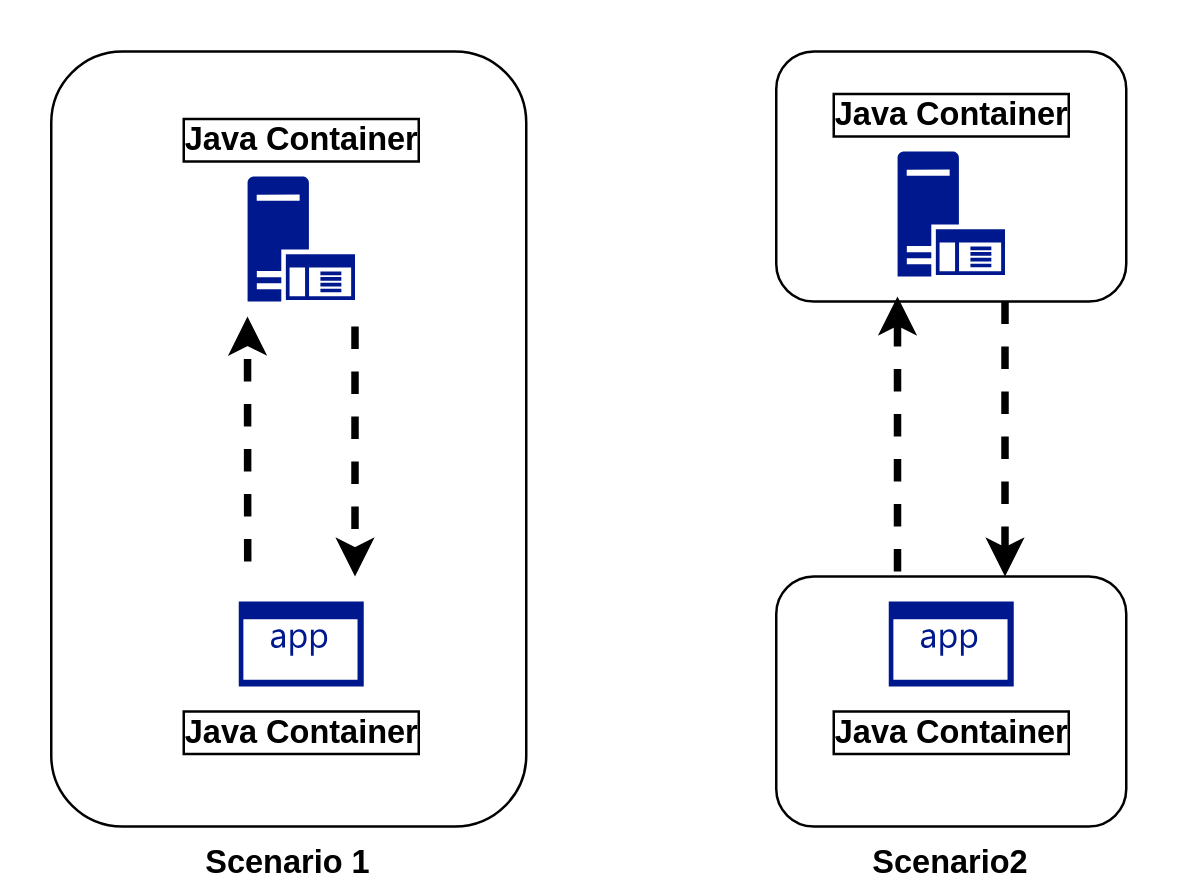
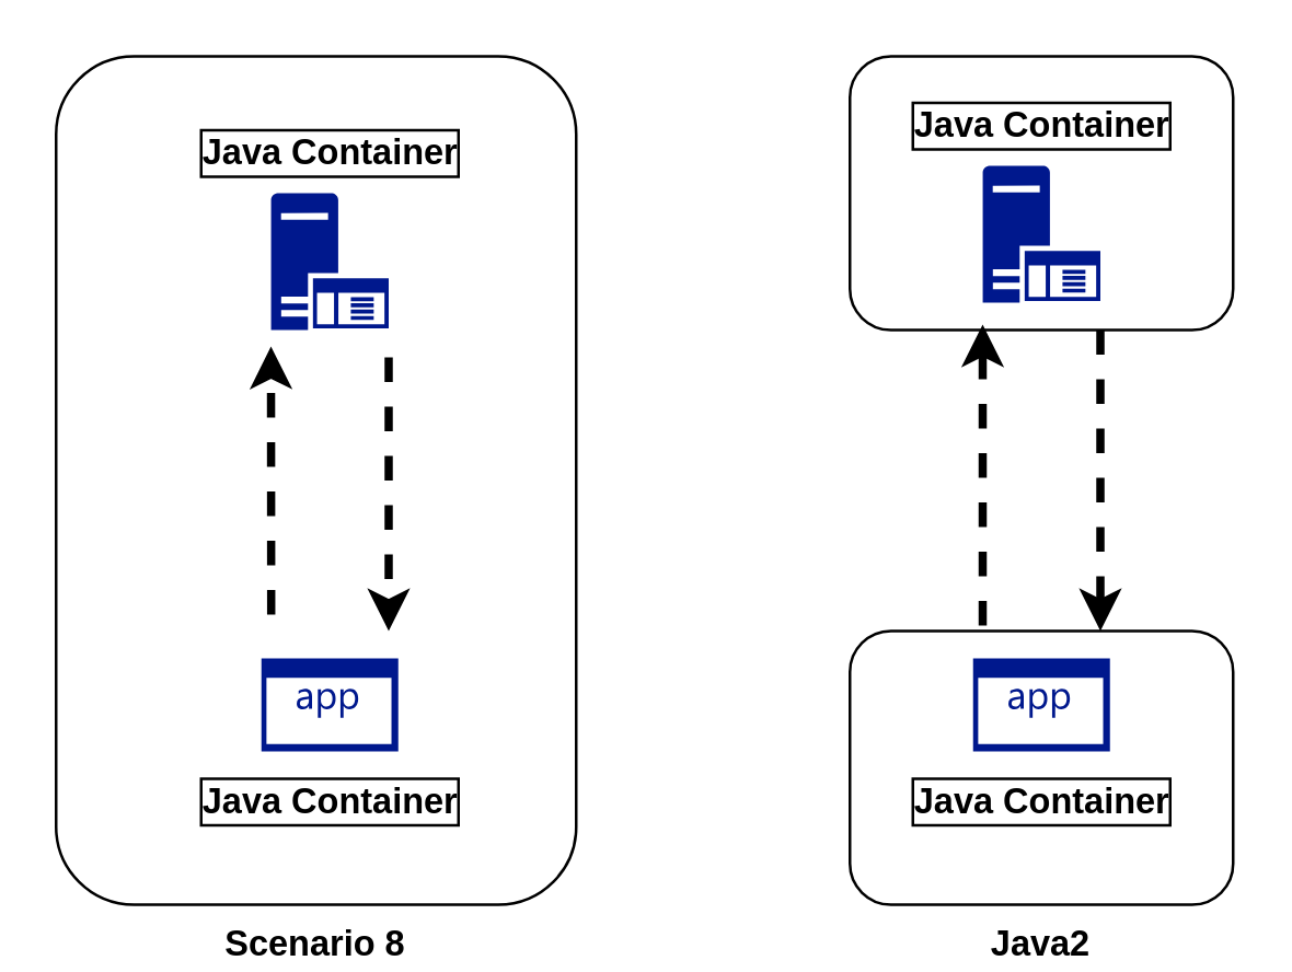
  <mxCell id="0" />
  <mxCell id="1" parent="0" />
- <mxCell id="2" value="Scenario 1" style="rounded=1;whiteSpace=wrap;html=1;fontSize=13;fontStyle=1;labelPosition=center;verticalLabelPosition=bottom;align=center;verticalAlign=top;" vertex="1" parent="1"><mxGeometry x="20" y="20" width="190" height="310" as="geometry" /></mxCell>
+ <mxCell id="2" value="Scenario 8" style="rounded=1;whiteSpace=wrap;html=1;fontSize=13;fontStyle=1;labelPosition=center;verticalLabelPosition=bottom;align=center;verticalAlign=top;" vertex="1" parent="1"><mxGeometry x="20" y="20" width="190" height="310" as="geometry" /></mxCell>
  <mxCell id="3" value="" style="rounded=1;whiteSpace=wrap;html=1;" vertex="1" parent="1"><mxGeometry x="310" y="20" width="140" height="100" as="geometry" /></mxCell>
- <mxCell id="4" value="Scenario2" style="rounded=1;whiteSpace=wrap;html=1;fontStyle=1;fontSize=13;labelPosition=center;verticalLabelPosition=bottom;align=center;verticalAlign=top;" vertex="1" parent="1"><mxGeometry x="310" y="230" width="140" height="100" as="geometry" /></mxCell>
+ <mxCell id="4" value="Java2" style="rounded=1;whiteSpace=wrap;html=1;fontStyle=1;fontSize=13;labelPosition=center;verticalLabelPosition=bottom;align=center;verticalAlign=top;" vertex="1" parent="1"><mxGeometry x="310" y="230" width="140" height="100" as="geometry" /></mxCell>
  <mxCell id="5" value="Java Container" style="sketch=0;aspect=fixed;pointerEvents=1;shadow=0;dashed=0;html=1;strokeColor=none;labelPosition=center;verticalLabelPosition=top;verticalAlign=bottom;align=center;fillColor=#00188D;shape=mxgraph.mscae.enterprise.application_server;fontStyle=1;fontSize=13;textShadow=0;labelBorderColor=default;labelBackgroundColor=none;spacing=5;" vertex="1" parent="1"><mxGeometry x="98.5" y="70" width="43" height="50" as="geometry" /></mxCell>
  <mxCell id="6" value="Java Container" style="sketch=0;aspect=fixed;pointerEvents=1;shadow=0;dashed=0;html=1;strokeColor=none;labelPosition=center;verticalLabelPosition=bottom;verticalAlign=top;align=center;fillColor=#00188D;shape=mxgraph.mscae.enterprise.application;fontStyle=1;fontSize=13;labelBorderColor=default;spacing=5;" vertex="1" parent="1"><mxGeometry x="95" y="240" width="50" height="34" as="geometry" /></mxCell>
  <mxCell id="7" value="Java Container" style="sketch=0;aspect=fixed;pointerEvents=1;shadow=0;dashed=0;html=1;strokeColor=none;labelPosition=center;verticalLabelPosition=top;verticalAlign=bottom;align=center;fillColor=#00188D;shape=mxgraph.mscae.enterprise.application_server;fontStyle=1;fontSize=13;textShadow=0;labelBorderColor=default;labelBackgroundColor=none;spacing=5;" vertex="1" parent="1"><mxGeometry x="358.5" y="60" width="43" height="50" as="geometry" /></mxCell>
  <mxCell id="8" value="Java Container" style="sketch=0;aspect=fixed;pointerEvents=1;shadow=0;dashed=0;html=1;strokeColor=none;labelPosition=center;verticalLabelPosition=bottom;verticalAlign=top;align=center;fillColor=#00188D;shape=mxgraph.mscae.enterprise.application;fontStyle=1;fontSize=13;labelBorderColor=default;spacing=5;" vertex="1" parent="1"><mxGeometry x="355" y="240" width="50" height="34" as="geometry" /></mxCell>
  <mxCell id="9" value="" style="shape=image;html=1;verticalAlign=top;verticalLabelPosition=bottom;labelBackgroundColor=#ffffff;imageAspect=0;aspect=fixed;image=https://cdn4.iconfinder.com/data/icons/emoticons-filled-two-color/614/1083_-_Alien-128.png" vertex="1" parent="1"><mxGeometry x="20" y="145" width="60" height="60" as="geometry" /></mxCell>
  <mxCell id="10" value="" style="shape=image;html=1;verticalAlign=top;verticalLabelPosition=bottom;labelBackgroundColor=#ffffff;imageAspect=0;aspect=fixed;image=https://cdn4.iconfinder.com/data/icons/emoticons-filled-two-color/614/1083_-_Alien-128.png" vertex="1" parent="1"><mxGeometry x="310" y="230" width="30" height="30" as="geometry" /></mxCell>
  <mxCell id="11" value="" style="endArrow=classic;html=1;rounded=0;entryX=0.25;entryY=1;entryDx=0;entryDy=0;exitX=0.25;exitY=0;exitDx=0;exitDy=0;horizontal=1;fontSize=12;dashed=1;strokeWidth=3;endFill=1;" edge="1" parent="1"><mxGeometry width="50" height="50" relative="1" as="geometry"><mxPoint x="358.5" y="228" as="sourcePoint" /><mxPoint x="358.5" y="118" as="targetPoint" /></mxGeometry></mxCell>
  <mxCell id="12" value="" style="endArrow=classic;html=1;rounded=0;exitX=0.25;exitY=0;exitDx=0;exitDy=0;horizontal=1;fontSize=12;dashed=1;strokeWidth=3;endFill=1;entryX=0.333;entryY=0.355;entryDx=0;entryDy=0;entryPerimeter=0;" edge="1" parent="1"><mxGeometry width="50" height="50" relative="1" as="geometry"><mxPoint x="98.58" y="223.98" as="sourcePoint" /><mxPoint x="98.5" y="126.03" as="targetPoint" /></mxGeometry></mxCell>
  <mxCell id="13" value="" style="endArrow=classic;html=1;rounded=0;entryX=0.75;entryY=0;entryDx=0;entryDy=0;exitX=0.75;exitY=1;exitDx=0;exitDy=0;horizontal=1;fontSize=12;dashed=1;strokeWidth=3;endFill=1;" edge="1" parent="1"><mxGeometry width="50" height="50" relative="1" as="geometry"><mxPoint x="401.5" y="120" as="sourcePoint" /><mxPoint x="401.5" y="230" as="targetPoint" /></mxGeometry></mxCell>
  <mxCell id="14" value="" style="endArrow=classic;html=1;rounded=0;exitX=0.75;exitY=1;exitDx=0;exitDy=0;horizontal=1;fontSize=12;dashed=1;strokeWidth=3;endFill=1;" edge="1" parent="1"><mxGeometry width="50" height="50" relative="1" as="geometry"><mxPoint x="141.5" y="130" as="sourcePoint" /><mxPoint x="141.5" y="230" as="targetPoint" /></mxGeometry></mxCell>
